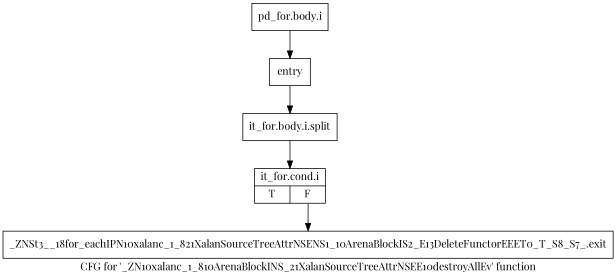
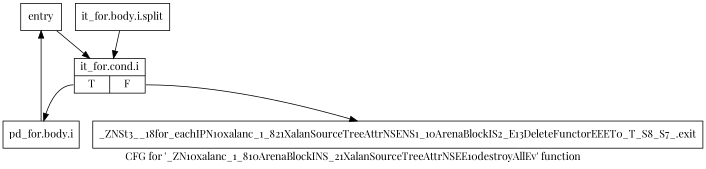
  digraph {
    fontname="Playfair Display"
    label="CFG for '_ZN10xalanc_1_810ArenaBlockINS_21XalanSourceTreeAttrNSEE10destroyAllEv' function"
    node [fontname="Playfair Display" shape=record]
    edge [fontname="Playfair Display"]
    n1 [label="{entry}"]
    n2 [label="{it_for.cond.i|{<s0>T|<s1>F}}"]
    n3 [label="{pd_for.body.i}"]
    n4 [label="{_ZNSt3__18for_eachIPN10xalanc_1_821XalanSourceTreeAttrNSENS1_10ArenaBlockIS2_E13DeleteFunctorEEET0_T_S8_S7_.exit}"]
    n5 [label="{it_for.body.i.split}"]
-   n1 -> n5
+   n1 -> n2
+   n2 -> n3 [tailport=s0]
    n2 -> n4 [tailport=s1]
    n3 -> n1
    n5 -> n2
  }
